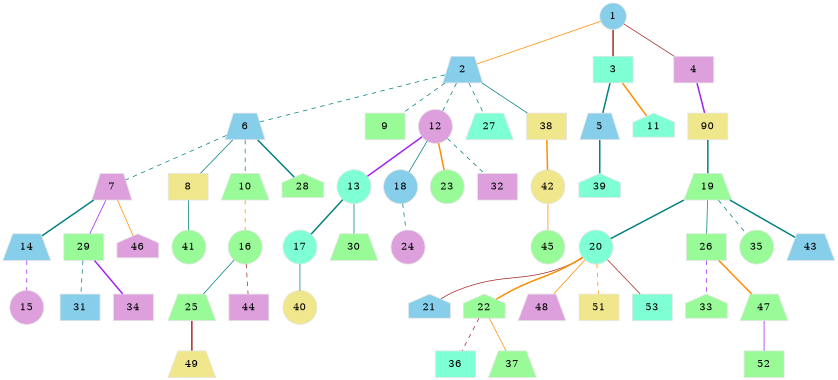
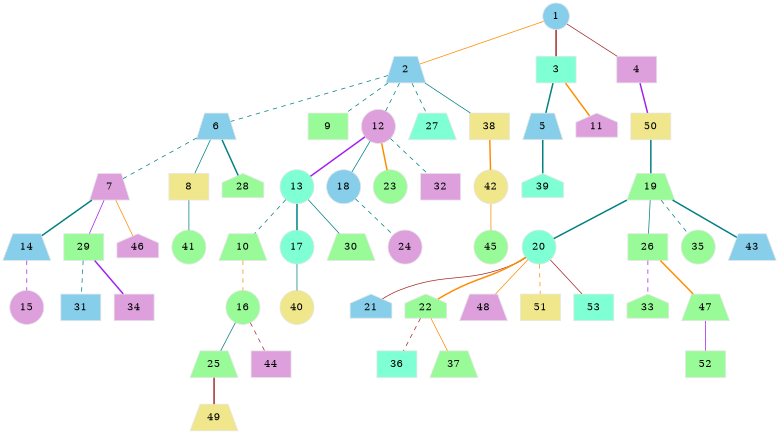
  graph {
    node [color=gray90 fillcolor=palegreen shape=box style=filled]
    edge [color=teal style=solid]
    1 [fillcolor=skyblue shape=circle]
    2 [fillcolor=skyblue shape=trapezium]
    3 [fillcolor=aquamarine]
    4 [fillcolor=plum]
    6 [fillcolor=skyblue shape=trapezium]
    9
    12 [fillcolor=plum shape=circle]
    27 [fillcolor=aquamarine shape=trapezium]
    38 [fillcolor=khaki]
    5 [fillcolor=skyblue shape=trapezium]
-   11 [fillcolor=aquamarine shape=house]
-   50 [fillcolor=khaki label=90]
+   11 [fillcolor=plum shape=house]
+   50 [fillcolor=khaki]
    7 [fillcolor=plum shape=trapezium]
    8 [fillcolor=khaki]
    10 [shape=trapezium]
    28 [shape=house]
    13 [fillcolor=aquamarine shape=circle]
    18 [fillcolor=skyblue shape=circle]
    23 [shape=circle]
    32 [fillcolor=plum]
    42 [fillcolor=khaki shape=circle]
    39 [fillcolor=aquamarine shape=house]
    19 [shape=trapezium]
    14 [fillcolor=skyblue shape=trapezium]
    29
    46 [fillcolor=plum shape=house]
    41 [shape=circle]
    16 [shape=circle]
    15 [fillcolor=plum shape=circle]
    31 [fillcolor=skyblue]
    34 [fillcolor=plum]
    25 [shape=trapezium]
    44 [fillcolor=plum]
    20 [fillcolor=aquamarine shape=circle]
    26
    35 [shape=circle]
    43 [fillcolor=skyblue shape=trapezium]
    17 [fillcolor=aquamarine shape=circle]
    30 [shape=trapezium]
    24 [fillcolor=plum shape=circle]
    40 [fillcolor=khaki shape=circle]
    49 [fillcolor=khaki shape=trapezium]
    21 [fillcolor=skyblue shape=house]
    22 [shape=house]
    48 [fillcolor=plum shape=trapezium]
    51 [fillcolor=khaki]
    53 [fillcolor=aquamarine]
    33 [shape=house]
    47 [shape=trapezium]
    36 [fillcolor=aquamarine]
    37 [shape=trapezium]
    52
    45 [shape=circle]
    1 -- 2 [color=darkorange]
    1 -- 3 [color=brown style=bold]
    1 -- 4 [color=brown]
    2 -- 6 [style=dashed]
    2 -- 9 [style=dashed]
    2 -- 12 [style=dashed]
    2 -- 27 [style=dashed]
    2 -- 38
    3 -- 5 [style=bold]
    3 -- 11 [color=darkorange style=bold]
    4 -- 50 [color=purple style=bold]
    6 -- 7 [style=dashed]
    6 -- 8
-   6 -- 10 [style=dashed]
+   13 -- 10 [style=dashed]
    6 -- 28 [style=bold]
    12 -- 13 [color=purple style=bold]
    12 -- 18
    12 -- 23 [color=darkorange style=bold]
    12 -- 32 [style=dashed]
    38 -- 42 [color=darkorange style=bold]
    5 -- 39 [style=bold]
    50 -- 19 [style=bold]
    7 -- 14 [style=bold]
    7 -- 29 [color=purple]
    7 -- 46 [color=darkorange]
    8 -- 41
    10 -- 16 [color=darkorange style=dashed]
    13 -- 17 [style=bold]
    13 -- 30
    18 -- 24 [style=dashed]
    42 -- 45 [color=darkorange]
    19 -- 20 [style=bold]
    19 -- 26
    19 -- 35 [style=dashed]
    19 -- 43 [style=bold]
    14 -- 15 [color=purple style=dashed]
    29 -- 31 [style=dashed]
    29 -- 34 [color=purple style=bold]
    16 -- 25
    16 -- 44 [color=brown style=dashed]
    25 -- 49 [color=brown style=bold]
    20 -- 21 [color=brown]
    20 -- 22 [color=darkorange style=bold]
    20 -- 48 [color=darkorange]
    20 -- 51 [color=darkorange style=dashed]
    20 -- 53 [color=brown]
    26 -- 33 [color=purple style=dashed]
    26 -- 47 [color=darkorange style=bold]
    17 -- 40
    22 -- 36 [color=brown style=dashed]
    22 -- 37 [color=darkorange]
    47 -- 52 [color=purple]
  }
